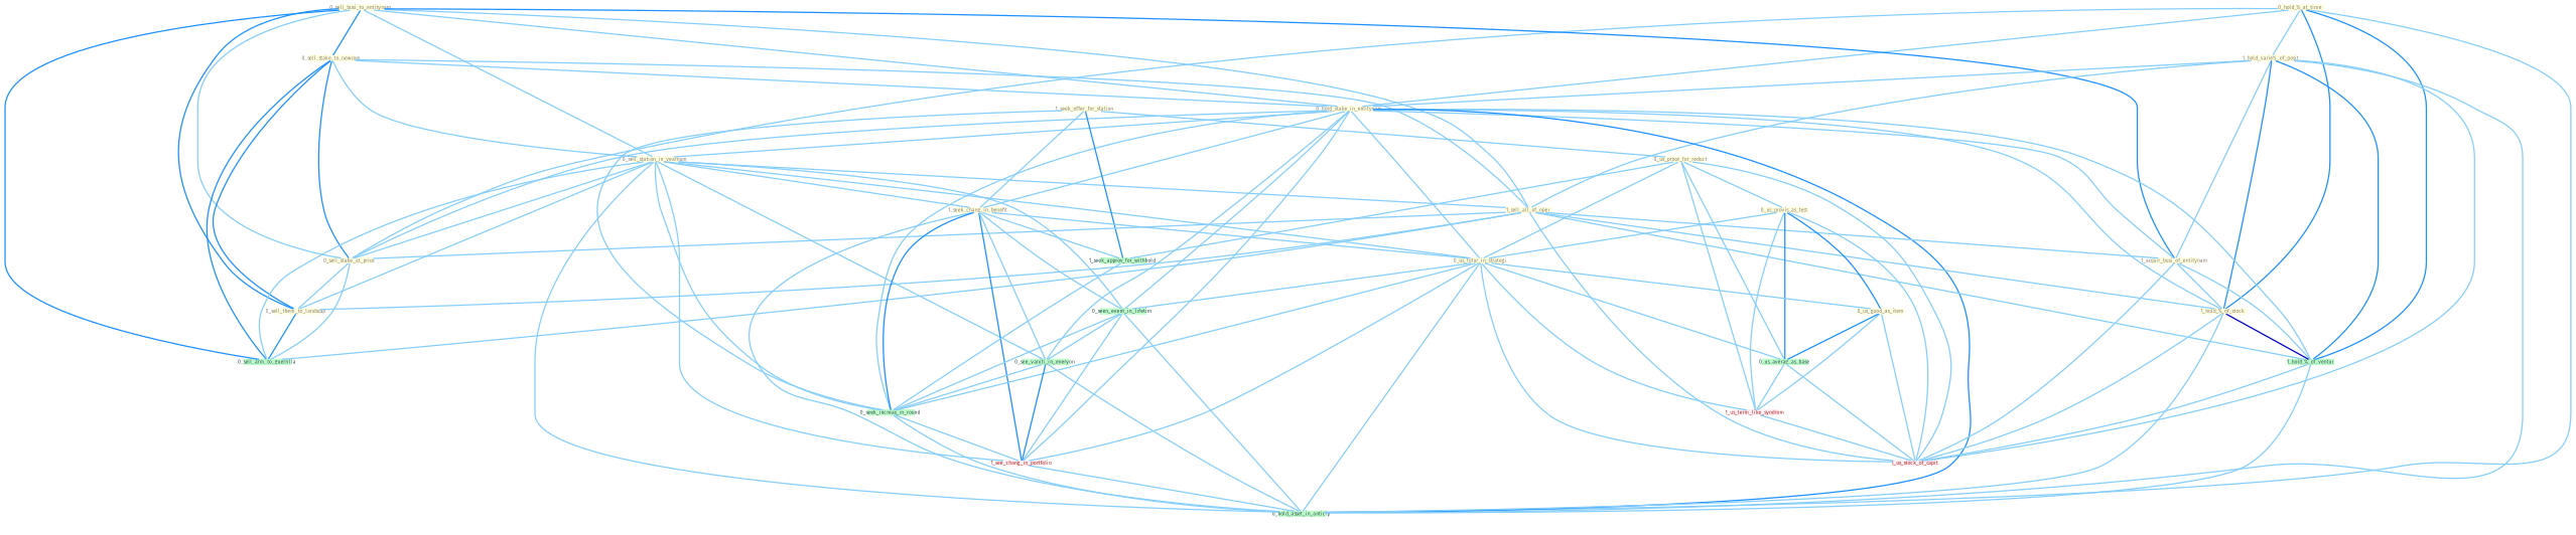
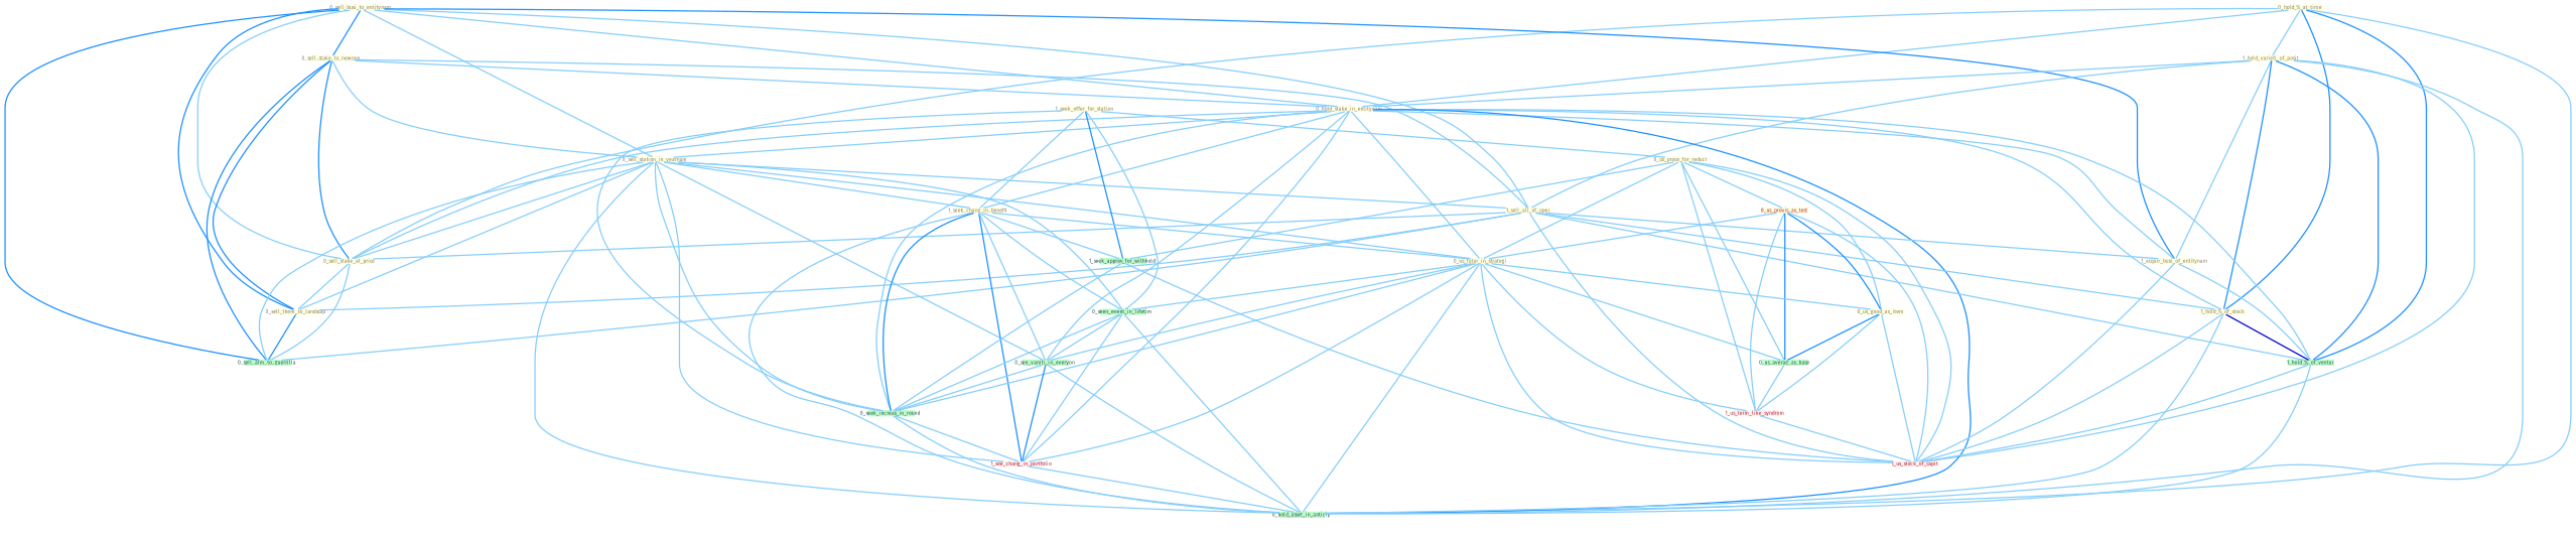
  graph {
    fontname="Fira Sans"
    node [color="#ffffe0" fixedsize=true fontcolor="#8b7d6b" fontname="Fira Sans" fontsize=4 shape=polygon style=filled]
    edge [color="#87cefa" fontname="Fira Sans" w=1]
    "0_hold_%_at_time " [height=.06 width=.5]
    "0_sell_busi_to_entitynam " [height=.06 width=.5]
    "0_sell_stake_to_newcom " [height=.06 width=.5]
    "1_hold_varieti_of_posit " [height=.06 width=.5]
    "0_hold_stake_in_entitynam " [height=.06 width=.5]
    "0_sell_station_in_yearnum " [height=.06 width=.5]
    "1_seek_offer_for_station " [height=.06 width=.5]
    "1_sell_all_of_oper " [height=.06 width=.5]
    "0_us_proce_for_reduct " [height=.06 width=.5]
-   "0_us_provis_as_test " [height=.06 width=.5]
+   "0_us_provis_as_test " [fontcolor="#b22222" height=.06 width=.5]
    "1_acquir_busi_of_entitynam " [height=.06 width=.5]
    "1_seek_chang_in_benefit " [height=.06 width=.5]
    "0_us_futur_in_strategi " [height=.06 width=.5]
    "0_sell_stake_at_price " [height=.06 width=.5]
    "0_sell_them_to_landscap " [height=.06 width=.5]
    "1_hold_%_of_stock " [height=.06 width=.5]
    "0_us_good_as_item " [height=.06 width=.5]
    "1_us_term_like_syndrom " [color="#fff0f5" fontcolor="#b22222" height=.06 width=.5]
    "1_us_stock_of_capit " [color="#fff0f5" fontcolor="#b22222" height=.06 width=.5]
    "1_see_chang_in_portfolio " [color="#fff0f5" fontcolor="#b22222" height=.06 width=.5]
    "1_hold_%_of_ventur " [color="#BDFCC9" fontcolor="#2f4f4f" height=.06 width=.5]
    "0_hold_asset_in_anticip " [color="#BDFCC9" fontcolor="#2f4f4f" height=.06 width=.5]
    "0_sell_arm_to_guerrilla " [color="#BDFCC9" fontcolor="#2f4f4f" height=.06 width=.5]
    "0_seen_event_in_lifetim " [color="#BDFCC9" fontcolor="#2f4f4f" height=.06 width=.5]
    "0_see_vaniti_in_everyon " [color="#BDFCC9" fontcolor="#2f4f4f" height=.06 width=.5]
    "0_seek_increas_in_round " [color="#BDFCC9" fontcolor="#2f4f4f" height=.06 width=.5]
    "1_seek_approv_for_withhold " [color="#BDFCC9" fontcolor="#2f4f4f" height=.06 width=.5]
    "0_us_averag_as_base " [color="#BDFCC9" fontcolor="#2f4f4f" height=.06 width=.5]
    subgraph sub_1 {
      "0_hold_%_at_time "
      "0_sell_busi_to_entitynam "
      "0_sell_stake_to_newcom "
      "1_hold_varieti_of_posit "
      "0_hold_stake_in_entitynam "
      "0_sell_station_in_yearnum "
      "1_seek_offer_for_station "
      "1_sell_all_of_oper "
      "0_us_proce_for_reduct "
      "0_us_provis_as_test "
      "1_acquir_busi_of_entitynam "
      "1_seek_chang_in_benefit "
      "0_us_futur_in_strategi "
      "0_sell_stake_at_price "
      "0_sell_them_to_landscap "
      "1_hold_%_of_stock "
      "0_us_good_as_item "
    }
    subgraph sub_2 {
      "1_us_term_like_syndrom "
      "1_us_stock_of_capit "
      "1_see_chang_in_portfolio "
    }
    "0_hold_%_at_time " -- "1_hold_varieti_of_posit "
    "0_hold_%_at_time " -- "0_hold_stake_in_entitynam "
    "0_hold_%_at_time " -- "0_sell_stake_at_price "
    "0_hold_%_at_time " -- "1_hold_%_of_stock " [color="#1e90ff" w=2]
    "0_hold_%_at_time " -- "1_hold_%_of_ventur " [color="#1e90ff" w=2]
    "0_hold_%_at_time " -- "0_hold_asset_in_anticip "
    "0_sell_busi_to_entitynam " -- "0_sell_stake_to_newcom " [color="#1e90ff" w=2]
    "0_sell_busi_to_entitynam " -- "0_hold_stake_in_entitynam "
    "0_sell_busi_to_entitynam " -- "0_sell_station_in_yearnum "
    "0_sell_busi_to_entitynam " -- "1_sell_all_of_oper "
    "0_sell_busi_to_entitynam " -- "1_acquir_busi_of_entitynam " [color="#1e90ff" w=2]
    "0_sell_busi_to_entitynam " -- "0_sell_stake_at_price "
    "0_sell_busi_to_entitynam " -- "0_sell_them_to_landscap " [color="#1e90ff" w=2]
    "0_sell_busi_to_entitynam " -- "0_sell_arm_to_guerrilla " [color="#1e90ff" w=2]
    "0_sell_stake_to_newcom " -- "0_hold_stake_in_entitynam "
    "0_sell_stake_to_newcom " -- "0_sell_station_in_yearnum "
    "0_sell_stake_to_newcom " -- "1_sell_all_of_oper "
    "0_sell_stake_to_newcom " -- "0_sell_stake_at_price " [color="#1e90ff" w=2]
    "0_sell_stake_to_newcom " -- "0_sell_them_to_landscap " [color="#1e90ff" w=2]
    "0_sell_stake_to_newcom " -- "0_sell_arm_to_guerrilla " [color="#1e90ff" w=2]
    "1_hold_varieti_of_posit " -- "0_hold_stake_in_entitynam "
    "1_hold_varieti_of_posit " -- "1_sell_all_of_oper "
    "1_hold_varieti_of_posit " -- "1_acquir_busi_of_entitynam "
    "1_hold_varieti_of_posit " -- "1_hold_%_of_stock " [color="#1e90ff" w=2]
    "1_hold_varieti_of_posit " -- "1_us_stock_of_capit "
    "1_hold_varieti_of_posit " -- "1_hold_%_of_ventur " [color="#1e90ff" w=2]
    "1_hold_varieti_of_posit " -- "0_hold_asset_in_anticip "
    "0_hold_stake_in_entitynam " -- "0_sell_station_in_yearnum "
    "0_hold_stake_in_entitynam " -- "1_acquir_busi_of_entitynam "
    "0_hold_stake_in_entitynam " -- "1_seek_chang_in_benefit "
    "0_hold_stake_in_entitynam " -- "0_us_futur_in_strategi "
    "0_hold_stake_in_entitynam " -- "0_sell_stake_at_price "
    "0_hold_stake_in_entitynam " -- "1_hold_%_of_stock "
    "0_hold_stake_in_entitynam " -- "1_see_chang_in_portfolio "
    "0_hold_stake_in_entitynam " -- "1_hold_%_of_ventur "
    "0_hold_stake_in_entitynam " -- "0_hold_asset_in_anticip " [color="#1e90ff" w=2]
-   "0_hold_stake_in_entitynam " -- "0_seen_event_in_lifetim "
+   "1_seek_offer_for_station " -- "0_seen_event_in_lifetim "
    "0_hold_stake_in_entitynam " -- "0_see_vaniti_in_everyon "
    "0_hold_stake_in_entitynam " -- "0_seek_increas_in_round "
    "0_sell_station_in_yearnum " -- "1_sell_all_of_oper "
    "0_sell_station_in_yearnum " -- "1_seek_chang_in_benefit "
    "0_sell_station_in_yearnum " -- "0_us_futur_in_strategi "
    "0_sell_station_in_yearnum " -- "0_sell_stake_at_price "
    "0_sell_station_in_yearnum " -- "0_sell_them_to_landscap "
    "0_sell_station_in_yearnum " -- "1_see_chang_in_portfolio "
    "0_sell_station_in_yearnum " -- "0_hold_asset_in_anticip "
    "0_sell_station_in_yearnum " -- "0_sell_arm_to_guerrilla "
    "0_sell_station_in_yearnum " -- "0_seen_event_in_lifetim "
    "0_sell_station_in_yearnum " -- "0_see_vaniti_in_everyon "
    "0_sell_station_in_yearnum " -- "0_seek_increas_in_round "
    "1_seek_offer_for_station " -- "0_us_proce_for_reduct "
    "1_seek_offer_for_station " -- "1_seek_chang_in_benefit "
    "1_seek_offer_for_station " -- "0_seek_increas_in_round "
    "1_seek_offer_for_station " -- "1_seek_approv_for_withhold " [color="#1e90ff" w=2]
    "1_sell_all_of_oper " -- "1_acquir_busi_of_entitynam "
    "1_sell_all_of_oper " -- "0_sell_stake_at_price "
    "1_sell_all_of_oper " -- "0_sell_them_to_landscap "
    "1_sell_all_of_oper " -- "1_hold_%_of_stock "
    "1_sell_all_of_oper " -- "1_us_stock_of_capit "
    "1_sell_all_of_oper " -- "1_hold_%_of_ventur "
    "1_sell_all_of_oper " -- "0_sell_arm_to_guerrilla "
    "0_us_proce_for_reduct " -- "0_us_provis_as_test "
    "0_us_proce_for_reduct " -- "0_us_futur_in_strategi "
+   "0_us_proce_for_reduct " -- "0_us_good_as_item "
    "0_us_proce_for_reduct " -- "1_us_term_like_syndrom "
    "0_us_proce_for_reduct " -- "1_us_stock_of_capit "
    "0_us_proce_for_reduct " -- "1_seek_approv_for_withhold "
    "0_us_proce_for_reduct " -- "0_us_averag_as_base "
    "0_us_provis_as_test " -- "0_us_futur_in_strategi "
    "0_us_provis_as_test " -- "0_us_good_as_item " [color="#1e90ff" w=2]
    "0_us_provis_as_test " -- "1_us_term_like_syndrom "
    "0_us_provis_as_test " -- "1_us_stock_of_capit "
    "0_us_provis_as_test " -- "0_us_averag_as_base " [color="#1e90ff" w=2]
-   "1_acquir_busi_of_entitynam " -- "1_hold_%_of_stock "
    "1_acquir_busi_of_entitynam " -- "1_us_stock_of_capit "
    "1_acquir_busi_of_entitynam " -- "1_hold_%_of_ventur "
    "1_seek_chang_in_benefit " -- "0_us_futur_in_strategi "
    "1_seek_chang_in_benefit " -- "1_see_chang_in_portfolio " [color="#1e90ff" w=2]
    "1_seek_chang_in_benefit " -- "0_hold_asset_in_anticip "
    "1_seek_chang_in_benefit " -- "0_seen_event_in_lifetim "
    "1_seek_chang_in_benefit " -- "0_see_vaniti_in_everyon "
    "1_seek_chang_in_benefit " -- "0_seek_increas_in_round " [color="#1e90ff" w=2]
    "1_seek_chang_in_benefit " -- "1_seek_approv_for_withhold "
    "0_us_futur_in_strategi " -- "0_us_good_as_item "
    "0_us_futur_in_strategi " -- "1_us_term_like_syndrom "
    "0_us_futur_in_strategi " -- "1_us_stock_of_capit "
    "0_us_futur_in_strategi " -- "1_see_chang_in_portfolio "
    "0_us_futur_in_strategi " -- "0_hold_asset_in_anticip "
    "0_us_futur_in_strategi " -- "0_seen_event_in_lifetim "
+   "0_us_futur_in_strategi " -- "0_see_vaniti_in_everyon "
    "0_us_futur_in_strategi " -- "0_seek_increas_in_round "
    "0_us_futur_in_strategi " -- "0_us_averag_as_base "
    "0_sell_stake_at_price " -- "0_sell_them_to_landscap "
    "0_sell_stake_at_price " -- "0_sell_arm_to_guerrilla "
    "0_sell_them_to_landscap " -- "0_sell_arm_to_guerrilla " [color="#1e90ff" w=2]
    "1_hold_%_of_stock " -- "1_us_stock_of_capit "
    "1_hold_%_of_stock " -- "1_hold_%_of_ventur " [color="#0000cd" w=3]
    "1_hold_%_of_stock " -- "0_hold_asset_in_anticip "
    "0_us_good_as_item " -- "1_us_term_like_syndrom "
    "0_us_good_as_item " -- "1_us_stock_of_capit "
    "0_us_good_as_item " -- "0_us_averag_as_base " [color="#1e90ff" w=2]
    "1_us_term_like_syndrom " -- "1_us_stock_of_capit "
    "1_see_chang_in_portfolio " -- "0_hold_asset_in_anticip "
    "1_hold_%_of_ventur " -- "1_us_stock_of_capit "
    "1_hold_%_of_ventur " -- "0_hold_asset_in_anticip "
    "0_seen_event_in_lifetim " -- "1_see_chang_in_portfolio "
    "0_seen_event_in_lifetim " -- "0_hold_asset_in_anticip "
    "0_seen_event_in_lifetim " -- "0_see_vaniti_in_everyon "
    "0_seen_event_in_lifetim " -- "0_seek_increas_in_round "
    "0_see_vaniti_in_everyon " -- "1_see_chang_in_portfolio " [color="#1e90ff" w=2]
    "0_see_vaniti_in_everyon " -- "0_hold_asset_in_anticip "
    "0_see_vaniti_in_everyon " -- "0_seek_increas_in_round "
    "0_seek_increas_in_round " -- "1_see_chang_in_portfolio "
    "0_seek_increas_in_round " -- "0_hold_asset_in_anticip "
    "1_seek_approv_for_withhold " -- "0_seek_increas_in_round "
    "0_us_averag_as_base " -- "1_us_term_like_syndrom "
-   "0_us_averag_as_base " -- "1_us_stock_of_capit "
+   "1_seek_approv_for_withhold " -- "1_us_stock_of_capit "
  }
